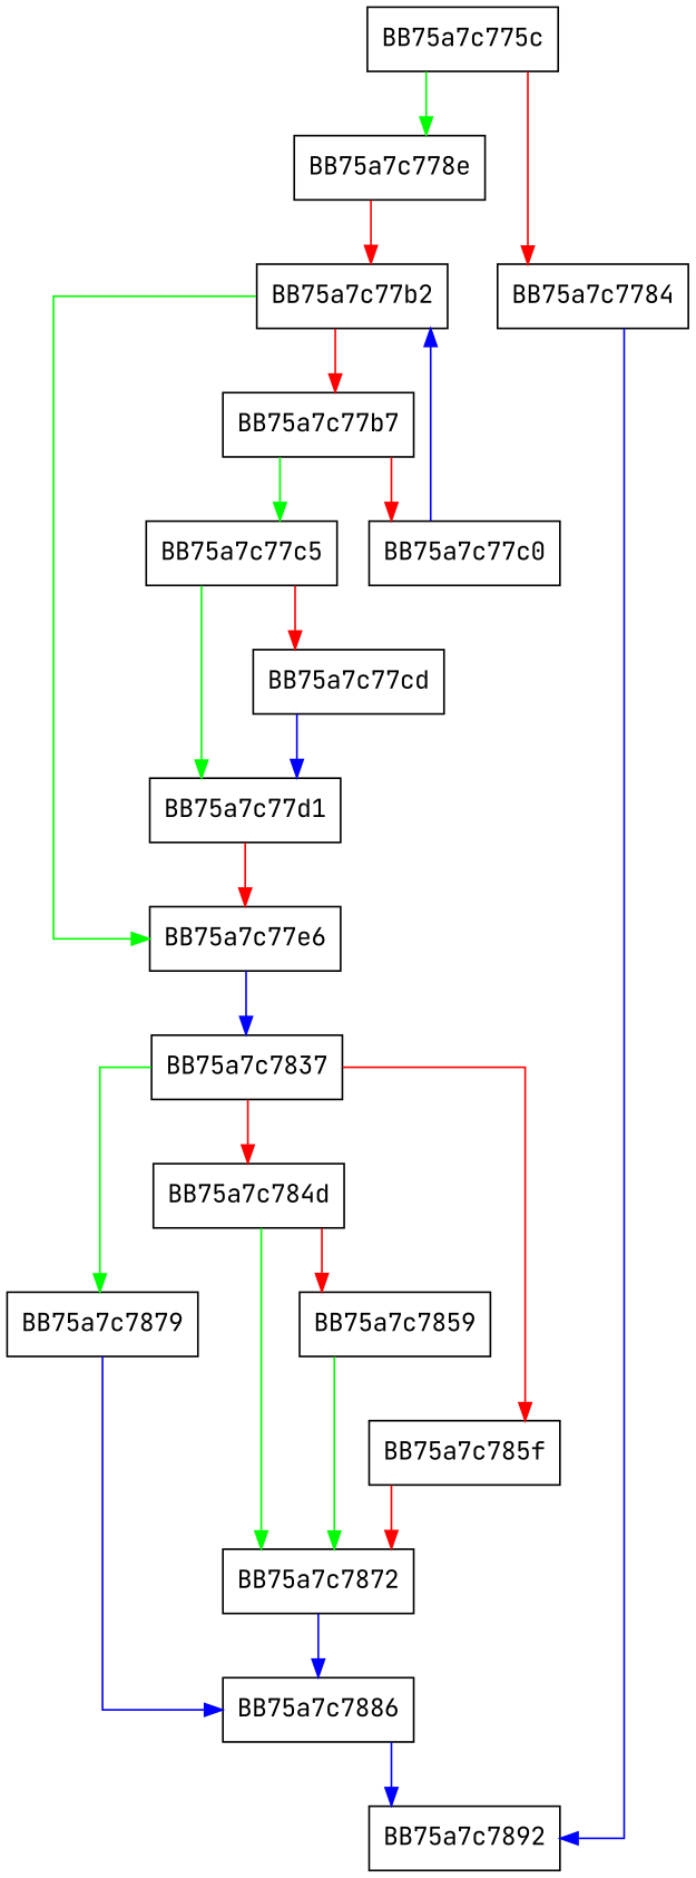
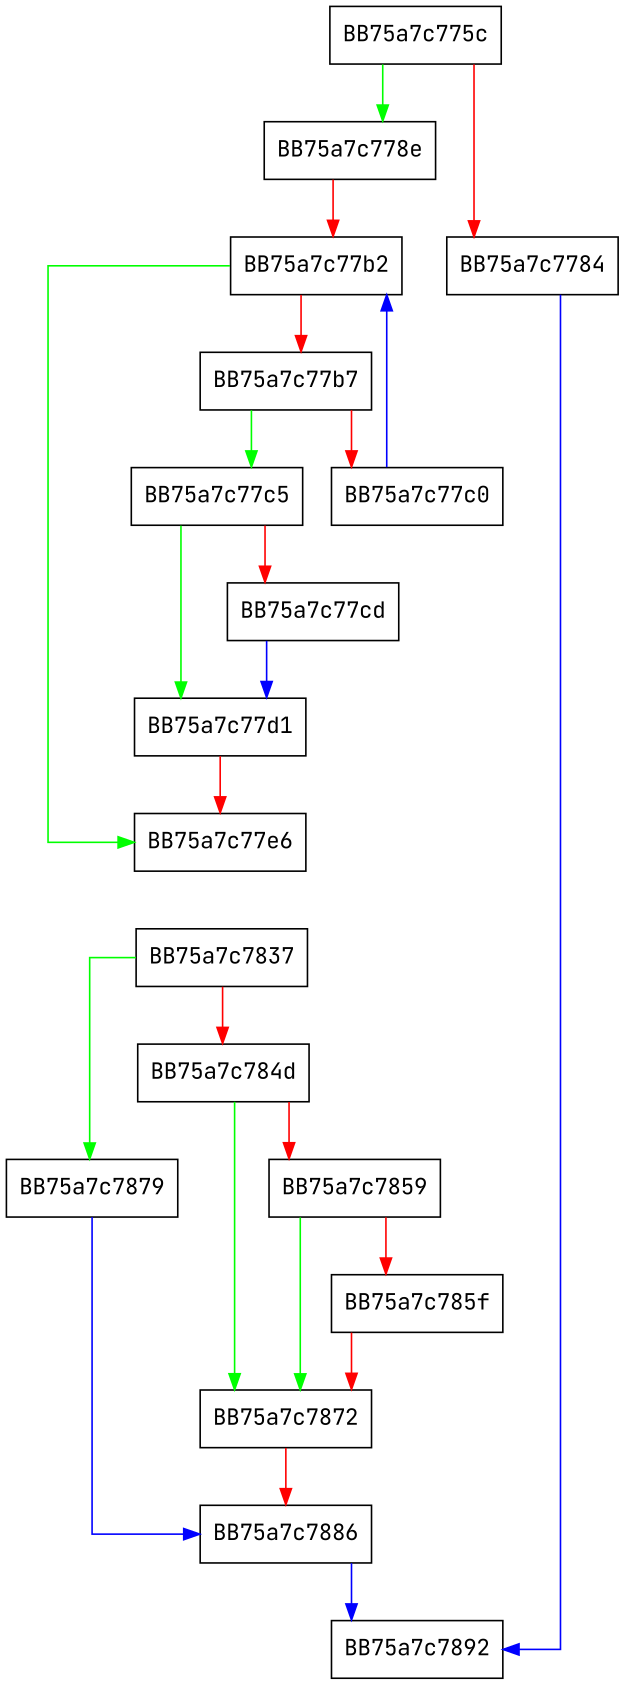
  digraph {
    fontname="JetBrains Mono"
    splines=ortho
    node [fontname="JetBrains Mono" shape=box]
    edge [color=red fontname="JetBrains Mono"]
    BB75a7c775c
    BB75a7c778e
    BB75a7c7784
    BB75a7c77b2
    BB75a7c7892
    BB75a7c77e6
    BB75a7c77b7
    BB75a7c7837
    BB75a7c77c5
    BB75a7c77c0
    BB75a7c7879
    BB75a7c784d
    BB75a7c77d1
    BB75a7c77cd
    BB75a7c7886
    BB75a7c7872
    BB75a7c7859
    BB75a7c785f
    BB75a7c775c -> BB75a7c778e [color=green]
    BB75a7c775c -> BB75a7c7784
    BB75a7c778e -> BB75a7c77b2
    BB75a7c7784 -> BB75a7c7892 [color=blue]
    BB75a7c77b2 -> BB75a7c77e6 [color=green]
    BB75a7c77b2 -> BB75a7c77b7
-   BB75a7c77e6 -> BB75a7c7837 [color=blue]
    BB75a7c77b7 -> BB75a7c77c5 [color=green]
    BB75a7c77b7 -> BB75a7c77c0
    BB75a7c7837 -> BB75a7c7879 [color=green]
    BB75a7c7837 -> BB75a7c784d
    BB75a7c77c5 -> BB75a7c77d1 [color=green]
    BB75a7c77c5 -> BB75a7c77cd
    BB75a7c77c0 -> BB75a7c77b2 [color=blue]
    BB75a7c7879 -> BB75a7c7886 [color=blue]
    BB75a7c784d -> BB75a7c7872 [color=green]
    BB75a7c784d -> BB75a7c7859
    BB75a7c77d1 -> BB75a7c77e6
    BB75a7c77cd -> BB75a7c77d1 [color=blue]
    BB75a7c7886 -> BB75a7c7892 [color=blue]
-   BB75a7c7872 -> BB75a7c7886 [color=blue]
+   BB75a7c7872 -> BB75a7c7886
    BB75a7c7859 -> BB75a7c7872 [color=green]
-   BB75a7c7837 -> BB75a7c785f
+   BB75a7c7859 -> BB75a7c785f
    BB75a7c785f -> BB75a7c7872
  }
